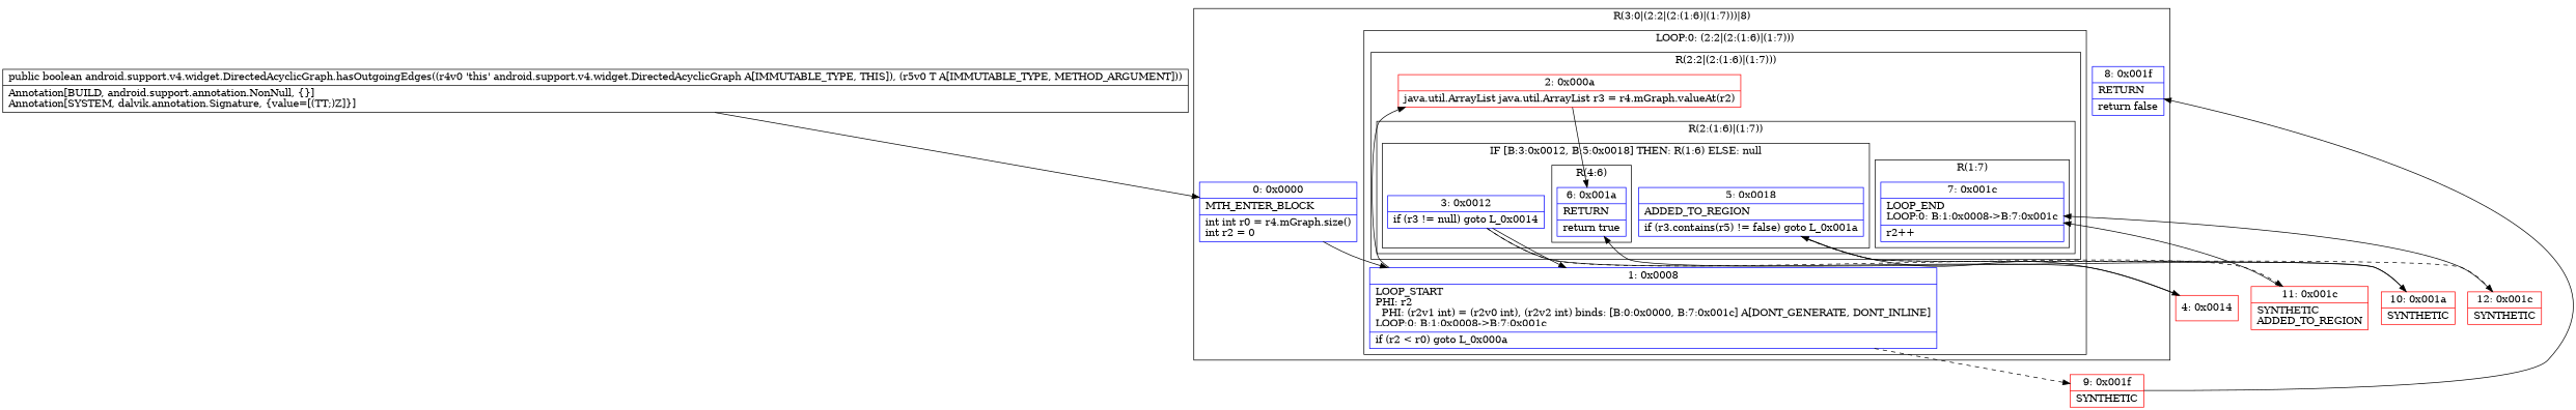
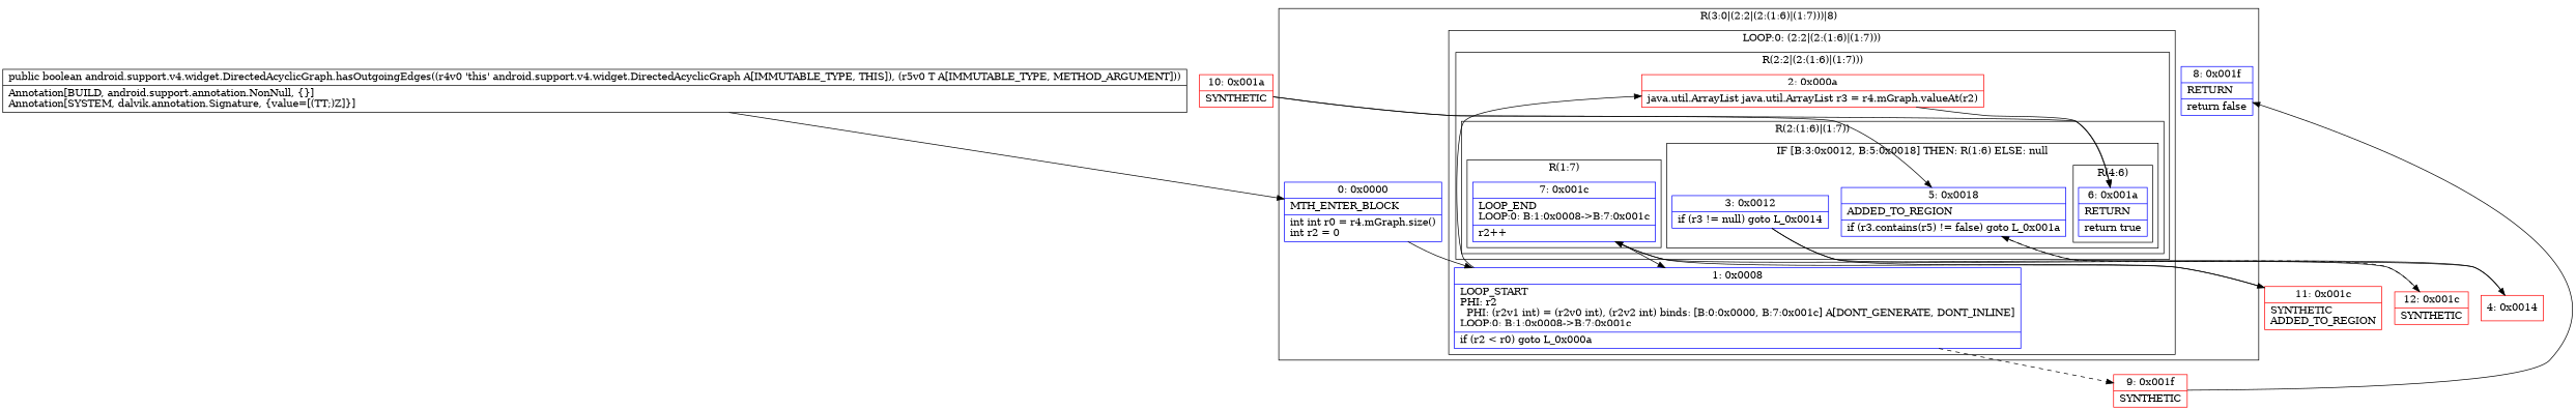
  digraph {
    node [color=blue shape=record]
    n1 [label="{6\:\ 0x001a|RETURN\l|return true\l}"]
    n2 [label="{3\:\ 0x0012|if (r3 != null) goto L_0x0014\l}"]
    n3 [label="{5\:\ 0x0018|ADDED_TO_REGION\l|if (r3.contains(r5) != false) goto L_0x001a\l}"]
    n4 [label="{7\:\ 0x001c|LOOP_END\lLOOP:0: B:1:0x0008\-\>B:7:0x001c\l|r2++\l}"]
    n5 [color=red label="{2\:\ 0x000a|java.util.ArrayList java.util.ArrayList r3 = r4.mGraph.valueAt(r2)\l}"]
    n6 [label="{1\:\ 0x0008|LOOP_START\lPHI: r2 \l  PHI: (r2v1 int) = (r2v0 int), (r2v2 int) binds: [B:0:0x0000, B:7:0x001c] A[DONT_GENERATE, DONT_INLINE]\lLOOP:0: B:1:0x0008\-\>B:7:0x001c\l|if (r2 \< r0) goto L_0x000a\l}"]
    n7 [label="{0\:\ 0x0000|MTH_ENTER_BLOCK\l|int int r0 = r4.mGraph.size()\lint r2 = 0\l}"]
    n8 [label="{8\:\ 0x001f|RETURN\l|return false\l}"]
    n9 [color=red label="{4\:\ 0x0014}"]
    n10 [color=red label="{11\:\ 0x001c|SYNTHETIC\lADDED_TO_REGION\l}"]
    n11 [color=red label="{10\:\ 0x001a|SYNTHETIC\l}"]
    n12 [color=red label="{12\:\ 0x001c|SYNTHETIC\l}"]
    n13 [color=red label="{9\:\ 0x001f|SYNTHETIC\l}"]
    n14 [label="{public boolean android.support.v4.widget.DirectedAcyclicGraph.hasOutgoingEdges((r4v0 'this' android.support.v4.widget.DirectedAcyclicGraph A[IMMUTABLE_TYPE, THIS]), (r5v0 T A[IMMUTABLE_TYPE, METHOD_ARGUMENT]))  | Annotation[BUILD, android.support.annotation.NonNull, \{\}]\lAnnotation[SYSTEM, dalvik.annotation.Signature, \{value=[(TT;)Z]\}]\l}" color=""]
    subgraph cluster_1 {
      label="R(3:0|(2:2|(2:(1:6)|(1:7)))|8)"
      n7
      n8
      subgraph cluster_2 {
        label="LOOP:0: (2:2|(2:(1:6)|(1:7)))"
        n6
        subgraph cluster_3 {
          label="R(2:2|(2:(1:6)|(1:7)))"
          n5
          subgraph cluster_4 {
            label="R(2:(1:6)|(1:7))"
            subgraph cluster_5 {
              label="IF [B:3:0x0012, B:5:0x0018] THEN: R(1:6) ELSE: null"
              n2
              n3
              subgraph cluster_6 {
                label="R(4:6)"
                n1
              }
            }
            subgraph cluster_7 {
              label="R(1:7)"
              n4
            }
          }
        }
      }
    }
    n2 -> n9
-   n2 -> n10 [style=dashed]
-   n3 -> n11
+   n2 -> n10 [style=solid]
+   n11 -> n3
    n3 -> n12 [style=dashed]
-   n2 -> n6
+   n4 -> n6
    n5 -> n1
    n6 -> n5
    n6 -> n13 [style=dashed]
    n7 -> n6
    n9 -> n3
    n10 -> n4
    n11 -> n1
    n12 -> n4
    n13 -> n8
    n14 -> n7
  }
